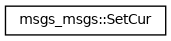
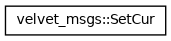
  digraph {
    rankdir=LR
-   n1 [color=black fillcolor=white fontname=Helvetica fontsize=10 height=0.2 label="msgs_msgs::SetCur" shape=record style=filled width=0.4]
+   n1 [color=black fillcolor=white fontname=Helvetica fontsize=10 height=0.2 label="velvet_msgs::SetCur" shape=record style=filled width=0.4]
  }
